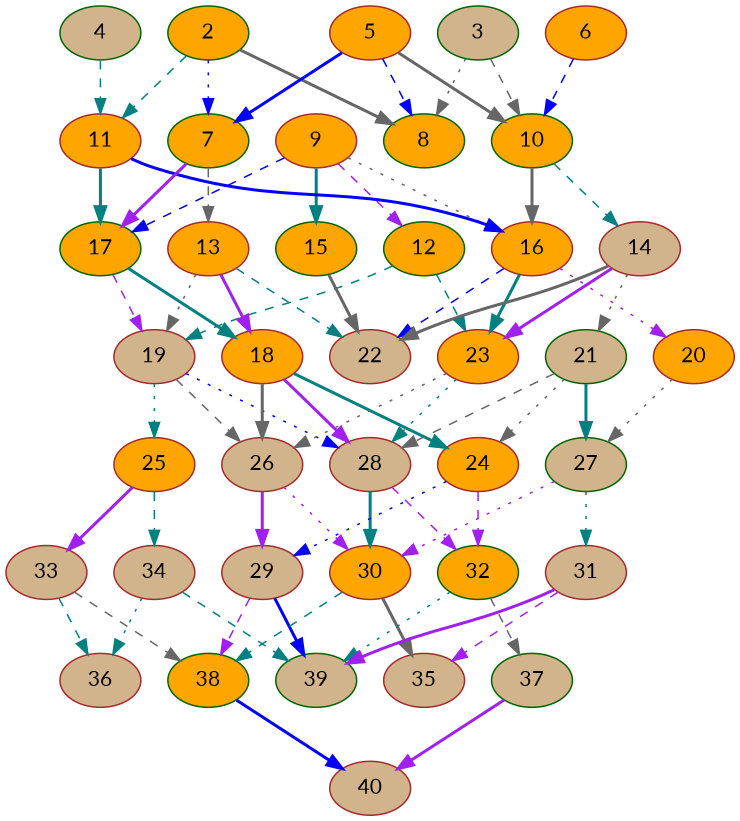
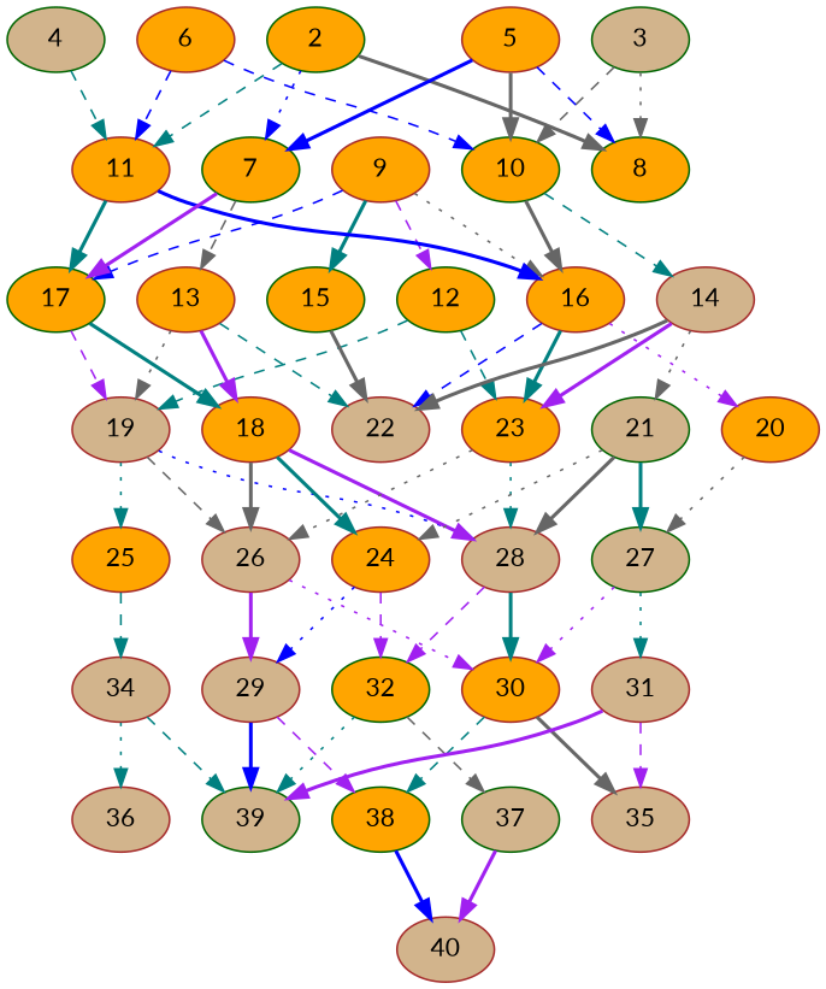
  digraph {
    fontname=Lato
    node [alpha=0.07 color=brown fillcolor=orange fontname=Lato style=filled]
    edge [color=teal fontname=Lato style=dashed]
    9 [alpha=0.04 expect_size=19055616]
    17 [color=darkgreen expect_size=19886080]
    12 [alpha=0.02 color=darkgreen expect_size=43307008]
    15 [alpha=0.02 color=darkgreen expect_size=45165568]
    16 [alpha=0.01 expect_size=37269504]
    10 [alpha=0.09 color=darkgreen expect_size=40064000]
    14 [alpha=0.03 expect_size=50572288 fillcolor=tan]
    11 [alpha=0.12 expect_size=22867968]
    19 [alpha=0.04 expect_size=13131776 fillcolor=tan]
    18 [expect_size=43203584]
    23 [alpha=0.11 expect_size=30995456]
    22 [alpha=0.18 expect_size=26307584 fillcolor=tan]
    20 [alpha=0.15 expect_size=23343104]
    21 [alpha=0.12 color=darkgreen expect_size=44399616 fillcolor=tan]
    2 [alpha=0.05 color=darkgreen expect_size=24067072]
    7 [alpha=0.10 color=darkgreen expect_size=34860032]
    8 [color=darkgreen expect_size=49408000]
    13 [alpha=0.12 expect_size=7456768]
    3 [alpha=0.18 color=darkgreen expect_size=24365056 fillcolor=tan]
    4 [alpha=0.18 color=darkgreen expect_size=8700928 fillcolor=tan]
    5 [alpha=0.17 expect_size=32174080]
    6 [alpha=0.13 expect_size=33650688]
    26 [alpha=0.11 expect_size=24270848 fillcolor=tan]
    28 [alpha=0.11 expect_size=42416128 fillcolor=tan]
    25 [alpha=0.12 expect_size=19666944]
    24 [alpha=0.06 expect_size=11481088]
    27 [alpha=0.02 color=darkgreen expect_size=25658368 fillcolor=tan]
    29 [expect_size=11036672 fillcolor=tan]
    30 [alpha=0.17 expect_size=20532224]
    32 [alpha=0.09 color=darkgreen expect_size=38302720]
-   33 [alpha=0.03 expect_size=33015808 fillcolor=tan]
    34 [alpha=0.17 expect_size=12222464 fillcolor=tan]
    31 [alpha=0.15 expect_size=8958976 fillcolor=tan]
    38 [alpha=0.10 color=darkgreen expect_size=37813248]
    39 [alpha=0.00 color=darkgreen expect_size=17202176 fillcolor=tan]
    37 [alpha=0.03 color=darkgreen expect_size=33941504 fillcolor=tan]
    35 [alpha=0.08 expect_size=26565632 fillcolor=tan]
    36 [alpha=0.13 expect_size=8607744 fillcolor=tan]
    40 [alpha=0.18 expect_size=33107968 fillcolor=tan]
    9 -> 17 [color=blue]
    9 -> 12 [color=purple]
    9 -> 15 [style=bold]
    9 -> 16 [color=gray40 style=dotted]
    17 -> 19 [color=purple]
    17 -> 18 [style=bold]
    12 -> 19
    12 -> 23
    15 -> 22 [color=gray40 style=bold]
    16 -> 23 [style=bold]
    16 -> 22 [color=blue]
    16 -> 20 [color=purple style=dotted]
    10 -> 16 [color=gray40 style=bold]
    10 -> 14
    14 -> 23 [color=purple style=bold]
    14 -> 22 [color=gray40 style=bold]
    14 -> 21 [color=gray40 style=dotted]
    11 -> 17 [style=bold]
    11 -> 16 [color=blue style=bold]
    19 -> 26 [color=gray40]
    19 -> 28 [color=blue style=dotted]
    19 -> 25 [style=dotted]
    18 -> 26 [color=gray40 style=bold]
    18 -> 28 [color=purple style=bold]
    18 -> 24 [style=bold]
    23 -> 26 [color=gray40 style=dotted]
    23 -> 28 [style=dotted]
    20 -> 27 [color=gray40 style=dotted]
-   21 -> 28 [color=gray40]
+   21 -> 28 [color=gray40 style=bold]
    21 -> 24 [color=gray40 style=dotted]
    21 -> 27 [style=bold]
    2 -> 11
    2 -> 7 [color=blue style=dotted]
    2 -> 8 [color=gray40 style=bold]
    7 -> 17 [color=purple style=bold]
    7 -> 13 [color=gray40]
    13 -> 19 [color=gray40 style=dotted]
    13 -> 18 [color=purple style=bold]
    13 -> 22
    3 -> 10 [color=gray40]
    3 -> 8 [color=gray40 style=dotted]
    4 -> 11
    5 -> 10 [color=gray40 style=bold]
    5 -> 7 [color=blue style=bold]
    5 -> 8 [color=blue]
    6 -> 10 [color=blue]
+   6 -> 11 [color=blue]
    26 -> 29 [color=purple style=bold]
    26 -> 30 [color=purple style=dotted]
    28 -> 30 [style=bold]
    28 -> 32 [color=purple]
-   25 -> 33 [color=purple style=bold]
    25 -> 34
    24 -> 29 [color=blue style=dotted]
    24 -> 32 [color=purple]
    27 -> 30 [color=purple style=dotted]
    27 -> 31 [style=dotted]
    29 -> 38 [color=purple]
    29 -> 39 [color=blue style=bold]
    30 -> 38
    30 -> 35 [color=gray40 style=bold]
    32 -> 39 [style=dotted]
    32 -> 37 [color=gray40]
-   33 -> 38 [color=gray40]
-   33 -> 36
    34 -> 39
    34 -> 36 [style=dotted]
    31 -> 39 [color=purple style=bold]
    31 -> 35 [color=purple]
    38 -> 40 [color=blue style=bold]
    37 -> 40 [color=purple style=bold]
  }
